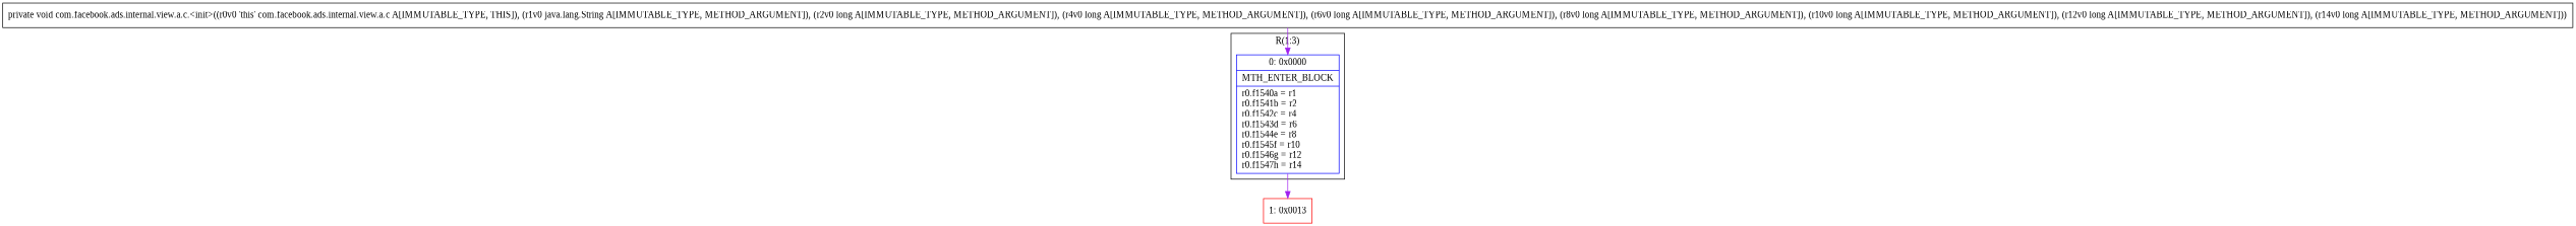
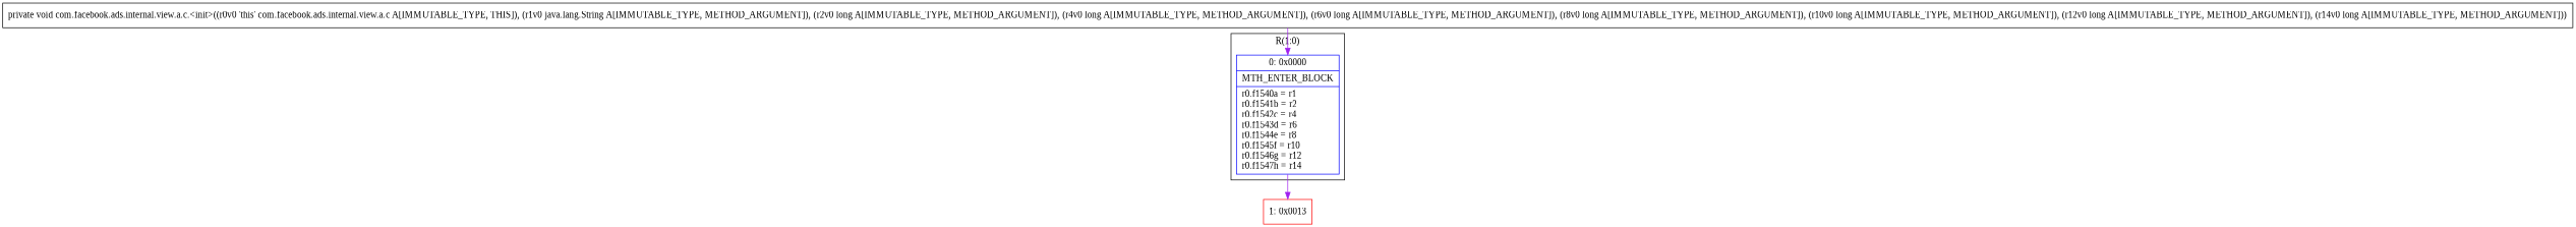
  digraph {
    fontname="Liberation Serif"
    node [shape=record fontname="Liberation Serif"]
    edge [color=purple fontname="Liberation Serif"]
    n1 [color=blue label="{0\:\ 0x0000|MTH_ENTER_BLOCK\l|r0.f1540a = r1\lr0.f1541b = r2\lr0.f1542c = r4\lr0.f1543d = r6\lr0.f1544e = r8\lr0.f1545f = r10\lr0.f1546g = r12\lr0.f1547h = r14\l}"]
    n2 [color=red label="{1\:\ 0x0013}"]
    n3 [label="{private void com.facebook.ads.internal.view.a.c.\<init\>((r0v0 'this' com.facebook.ads.internal.view.a.c A[IMMUTABLE_TYPE, THIS]), (r1v0 java.lang.String A[IMMUTABLE_TYPE, METHOD_ARGUMENT]), (r2v0 long A[IMMUTABLE_TYPE, METHOD_ARGUMENT]), (r4v0 long A[IMMUTABLE_TYPE, METHOD_ARGUMENT]), (r6v0 long A[IMMUTABLE_TYPE, METHOD_ARGUMENT]), (r8v0 long A[IMMUTABLE_TYPE, METHOD_ARGUMENT]), (r10v0 long A[IMMUTABLE_TYPE, METHOD_ARGUMENT]), (r12v0 long A[IMMUTABLE_TYPE, METHOD_ARGUMENT]), (r14v0 long A[IMMUTABLE_TYPE, METHOD_ARGUMENT])) }"]
    subgraph cluster_1 {
-     label="R(1:3)"
+     label="R(1:0)"
      n1
    }
    n1 -> n2
    n3 -> n1
  }
